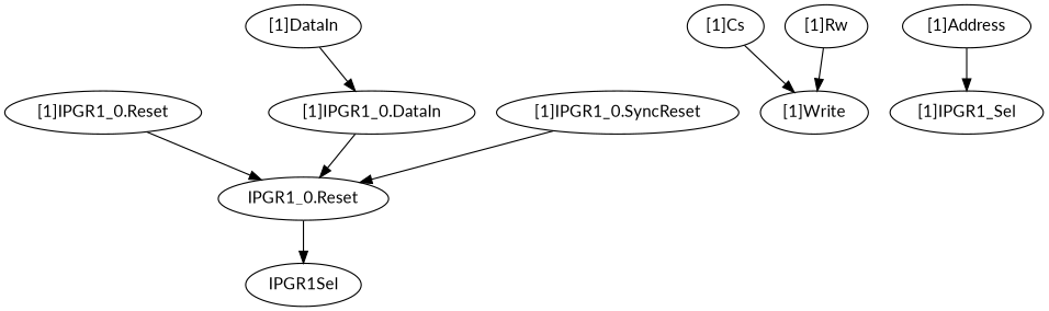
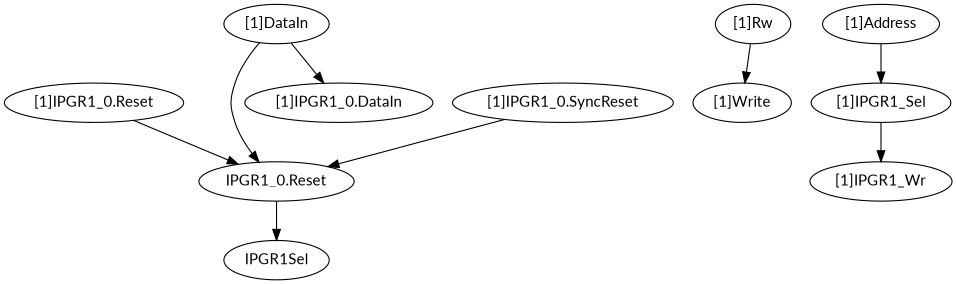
  strict digraph {
    fontname=Lato
    node [complexity=3 fontname=Lato importance=0.0171426018984 rank=0.00190473354427]
    edge [fontname=Lato]
    "[1]IPGR1_0.Reset" [importance=0.0307345396966 rank=0.0102448465655]
    n2 [complexity=2 importance=0.00982060912563 label="IPGR1_0.Reset" rank=0.00491030456282]
    n3 [complexity=2 importance=0.00553056398168 label=IPGR1Sel rank=0.00276528199084]
    "[1]IPGR1_0.DataIn" [complexity=4 importance=0.0110980251793 rank=0.00277450629483]
    "[1]DataIn" [complexity=4 importance=0.0123647044488 rank=0.0030911761122]
-   "[1]Cs" [complexity=9]
    "[1]Write" [complexity=6 importance=0.0158759226289 rank=0.00264598710482]
+   "[1]IPGR1_Wr" [importance=0.0139757730932 rank=0.00465859103106]
    "[1]IPGR1_0.SyncReset" [importance=0.0209078975208 rank=0.00696929917359]
    "[1]IPGR1_Sel" [complexity=6 importance=0.0152556496599 rank=0.00254260827665]
    "[1]Address" [complexity=8 importance=0.0165223289294 rank=0.00206529111617]
    "[1]Rw" [complexity=9]
    "[1]IPGR1_0.Reset" -> n2
    n2 -> n3
-   "[1]IPGR1_0.DataIn" -> n2
+   "[1]DataIn" -> n2
    "[1]DataIn" -> "[1]IPGR1_0.DataIn"
-   "[1]Cs" -> "[1]Write"
    "[1]IPGR1_0.SyncReset" -> n2
+   "[1]IPGR1_Sel" -> "[1]IPGR1_Wr"
    "[1]Address" -> "[1]IPGR1_Sel"
    "[1]Rw" -> "[1]Write"
  }
